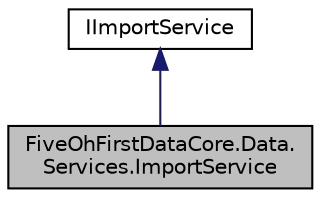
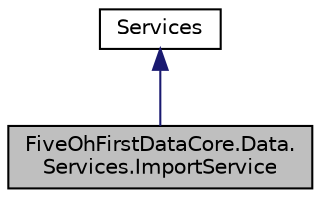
  digraph {
    node [color=black fontname=Helvetica fontsize=10 shape=record style=filled]
    n1 [fillcolor=grey75 fontcolor=black height=0.2 label="FiveOhFirstDataCore.Data.\lServices.ImportService" width=0.4]
-   n2 [fillcolor=white height=0.2 label=IImportService width=0.4]
+   n2 [fillcolor=white height=0.2 label=Services width=0.4]
    n2 -> n1 [color=midnightblue dir=back fontname=Helvetica fontsize=10 labelfontname=Helvetica labelfontsize=10 style=solid]
  }
